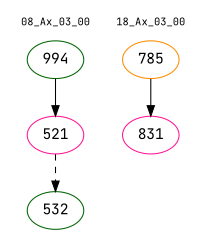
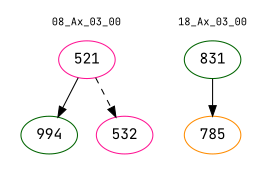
  digraph {
    fontname="JetBrains Mono"
    node [color=deeppink fontname="JetBrains Mono"]
    edge [color=black fontname="JetBrains Mono" style=solid]
    n1 [label=521]
    n2 [color=darkgreen label=994]
-   n3 [color=darkgreen label=532]
+   n3 [label=532]
    n4 [color=darkorange label=785]
-   n5 [label=831]
+   n5 [color=darkgreen label=831]
    subgraph cluster_1 {
      color=white
      fontsize=10
      label="08_Ax_03_00"
      n1
      n2
      n3
    }
    subgraph cluster_2 {
      color=white
      fontsize=10
      label="18_Ax_03_00"
      n4
      n5
    }
-   n2 -> n1
+   n1 -> n2
    n1 -> n3 [style=dashed]
-   n4 -> n5
+   n5 -> n4
  }
